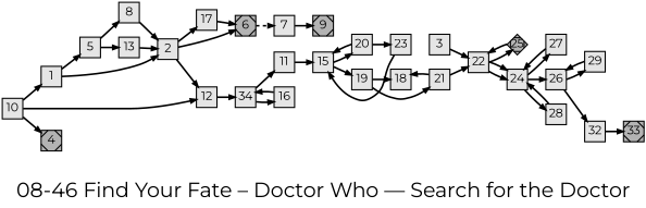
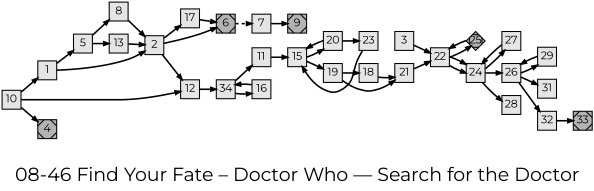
  digraph {
    fontname=Montserrat
    fontsize=36
    label="08-46 Find Your Fate – Doctor Who –– Search for the Doctor"
    nodesep=0.35
    ordering=out
    rankdir=LR
    ranksep=0.45
    node [fillcolor=grey90 fixedsize=true fontname=Montserrat fontsize=20 labelfloat=true margin="0,0" penwidth=2 regular=true shape=rect style=filled]
    edge [fontname=Montserrat fontsize=12 labelfloat=true penwidth=3]
    1
    5
    2
    8
    13
    17
    6 [fillcolor=grey70 shape=Msquare]
    12
    7
    10
    4 [fillcolor=grey70 shape=Msquare]
    9 [fillcolor=grey70 shape=Msquare]
    n13 [label=34]
    3
    22
    25 [fillcolor=grey70 shape=Mdiamond]
    24
    15
    20
    19
    27
    26
    28
    23
    18
    21
    11
    16
    29
+   31
    32
    33 [fillcolor=grey70 shape=Msquare]
    1 -> 5
    1 -> 2
    5 -> 8
    5 -> 13
    2 -> 17
    2 -> 6
    2 -> 12
    8 -> 2
    13 -> 2
    17 -> 6
    6 -> 7 [arrowtail=tee style=dashed]
    12 -> n13
    7 -> 9
    10 -> 1
    10 -> 12
    10 -> 4
    n13 -> 11
    n13 -> 16
    3 -> 22
    22 -> 25
    22 -> 24
    22 -> 24
    25 -> 22
    24 -> 27
    24 -> 26
    24 -> 28
    15 -> 20
    15 -> 19
    20 -> 15
    20 -> 23
    19 -> 18
    19 -> 21
    27 -> 24
    26 -> 29
+   26 -> 31
    26 -> 32
-   28 -> 24
    23 -> 15
-   21 -> 18
+   18 -> 21
    21 -> 22
    11 -> 15
    16 -> n13
    29 -> 26
    32 -> 33
  }
